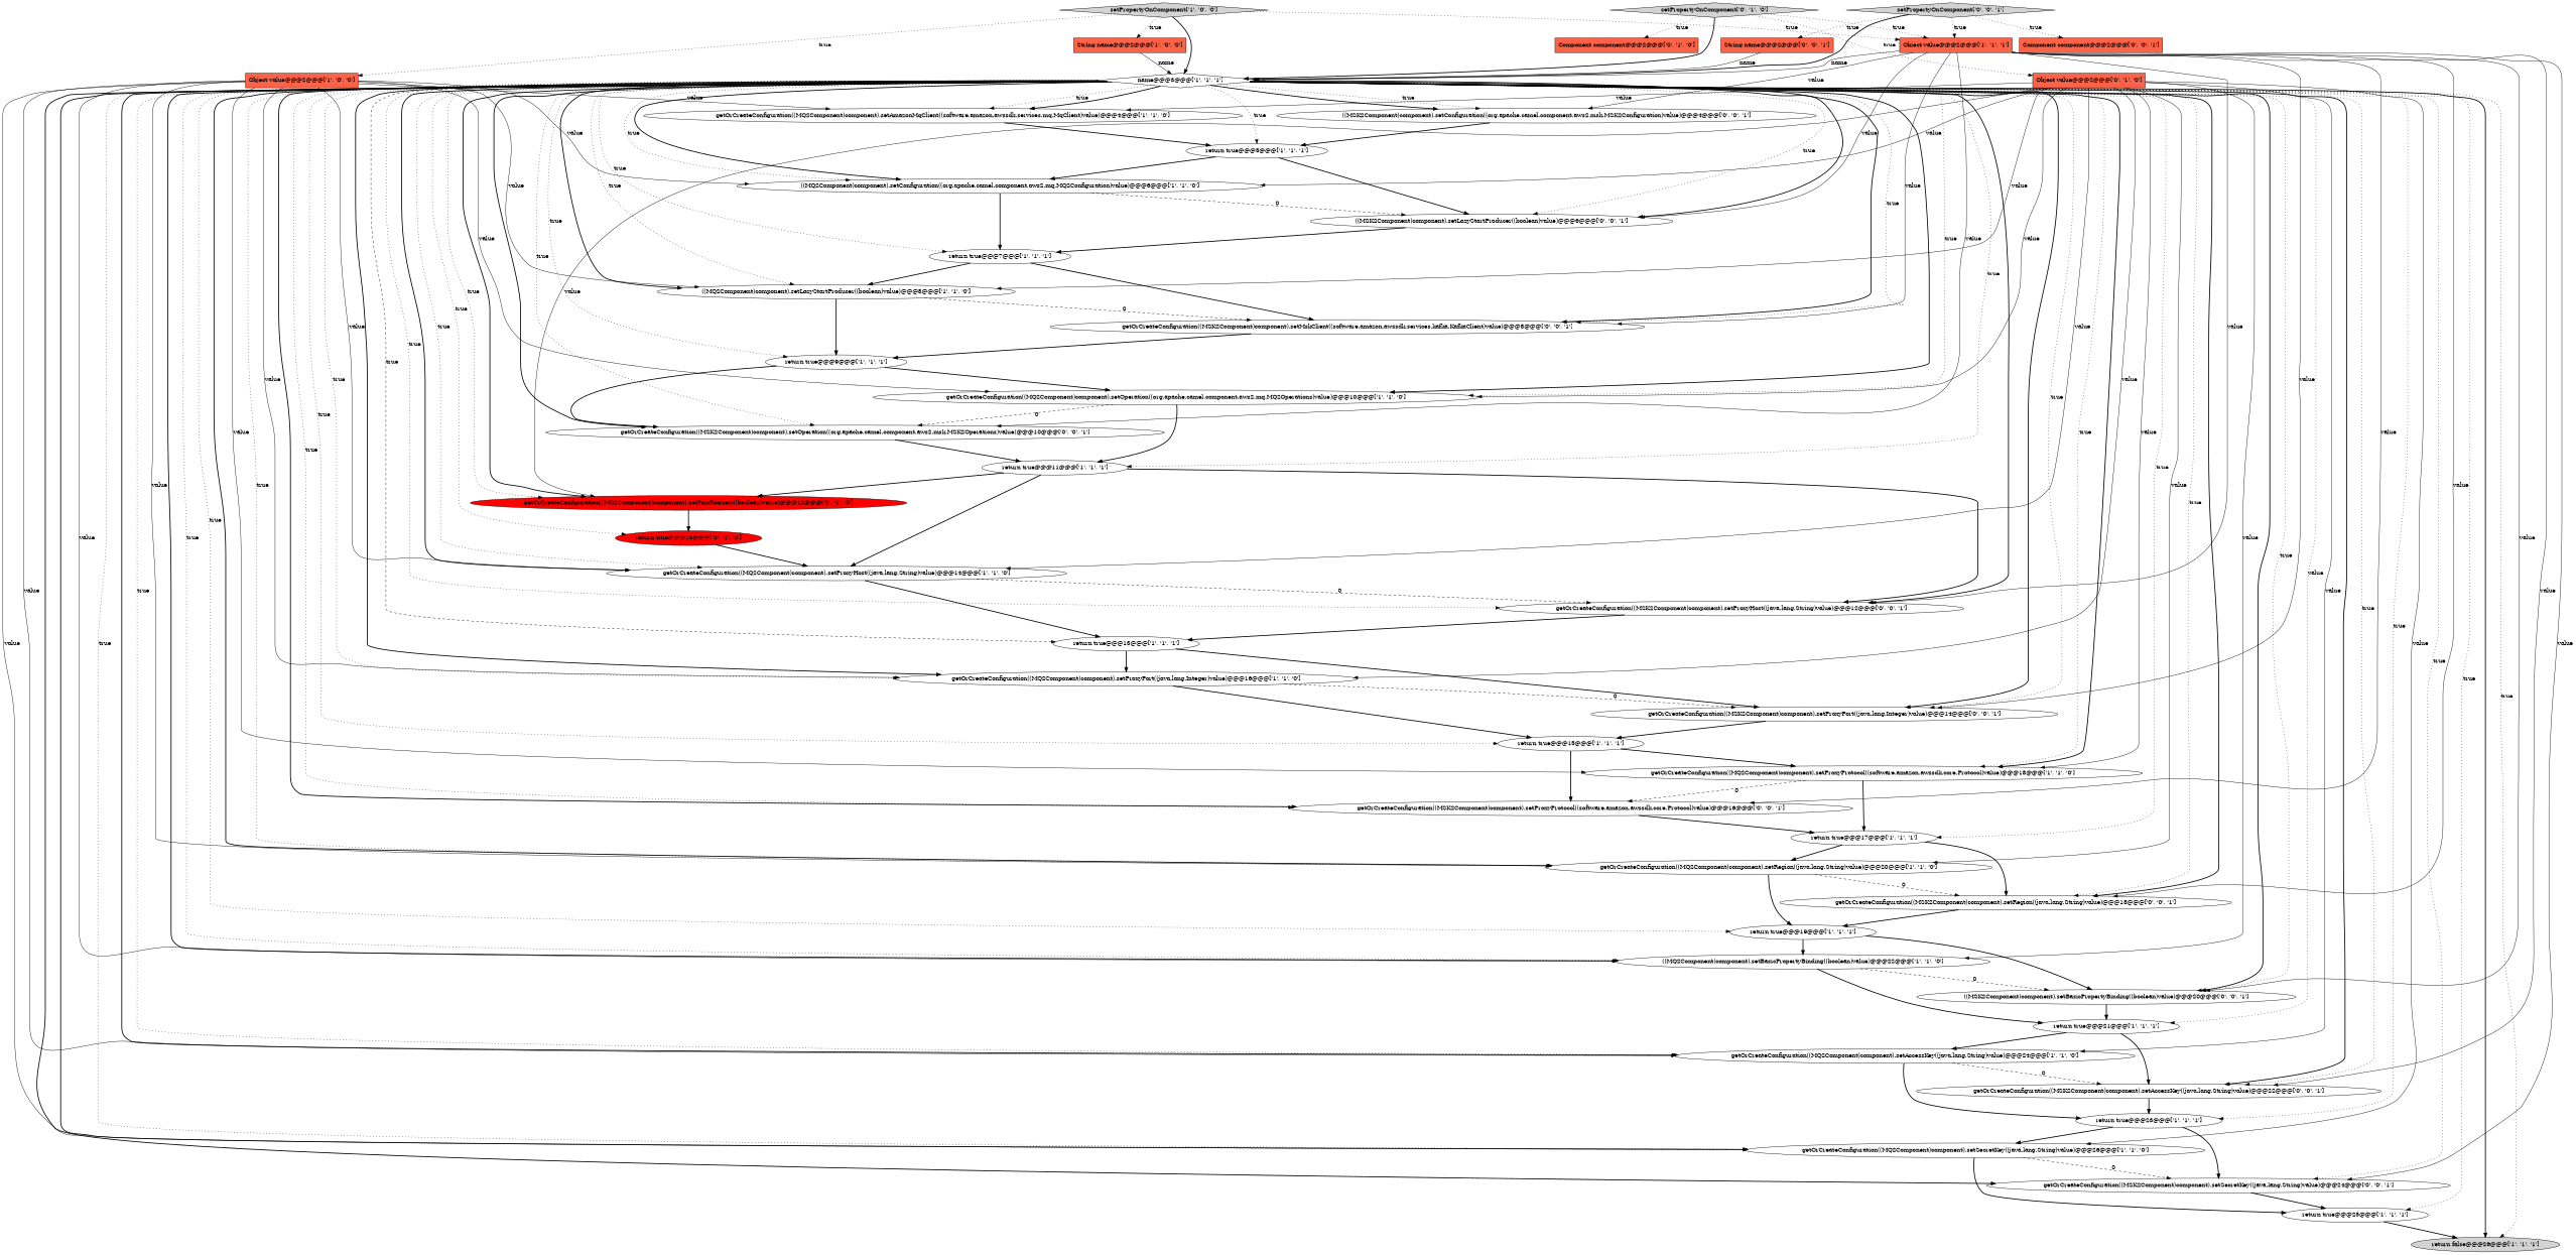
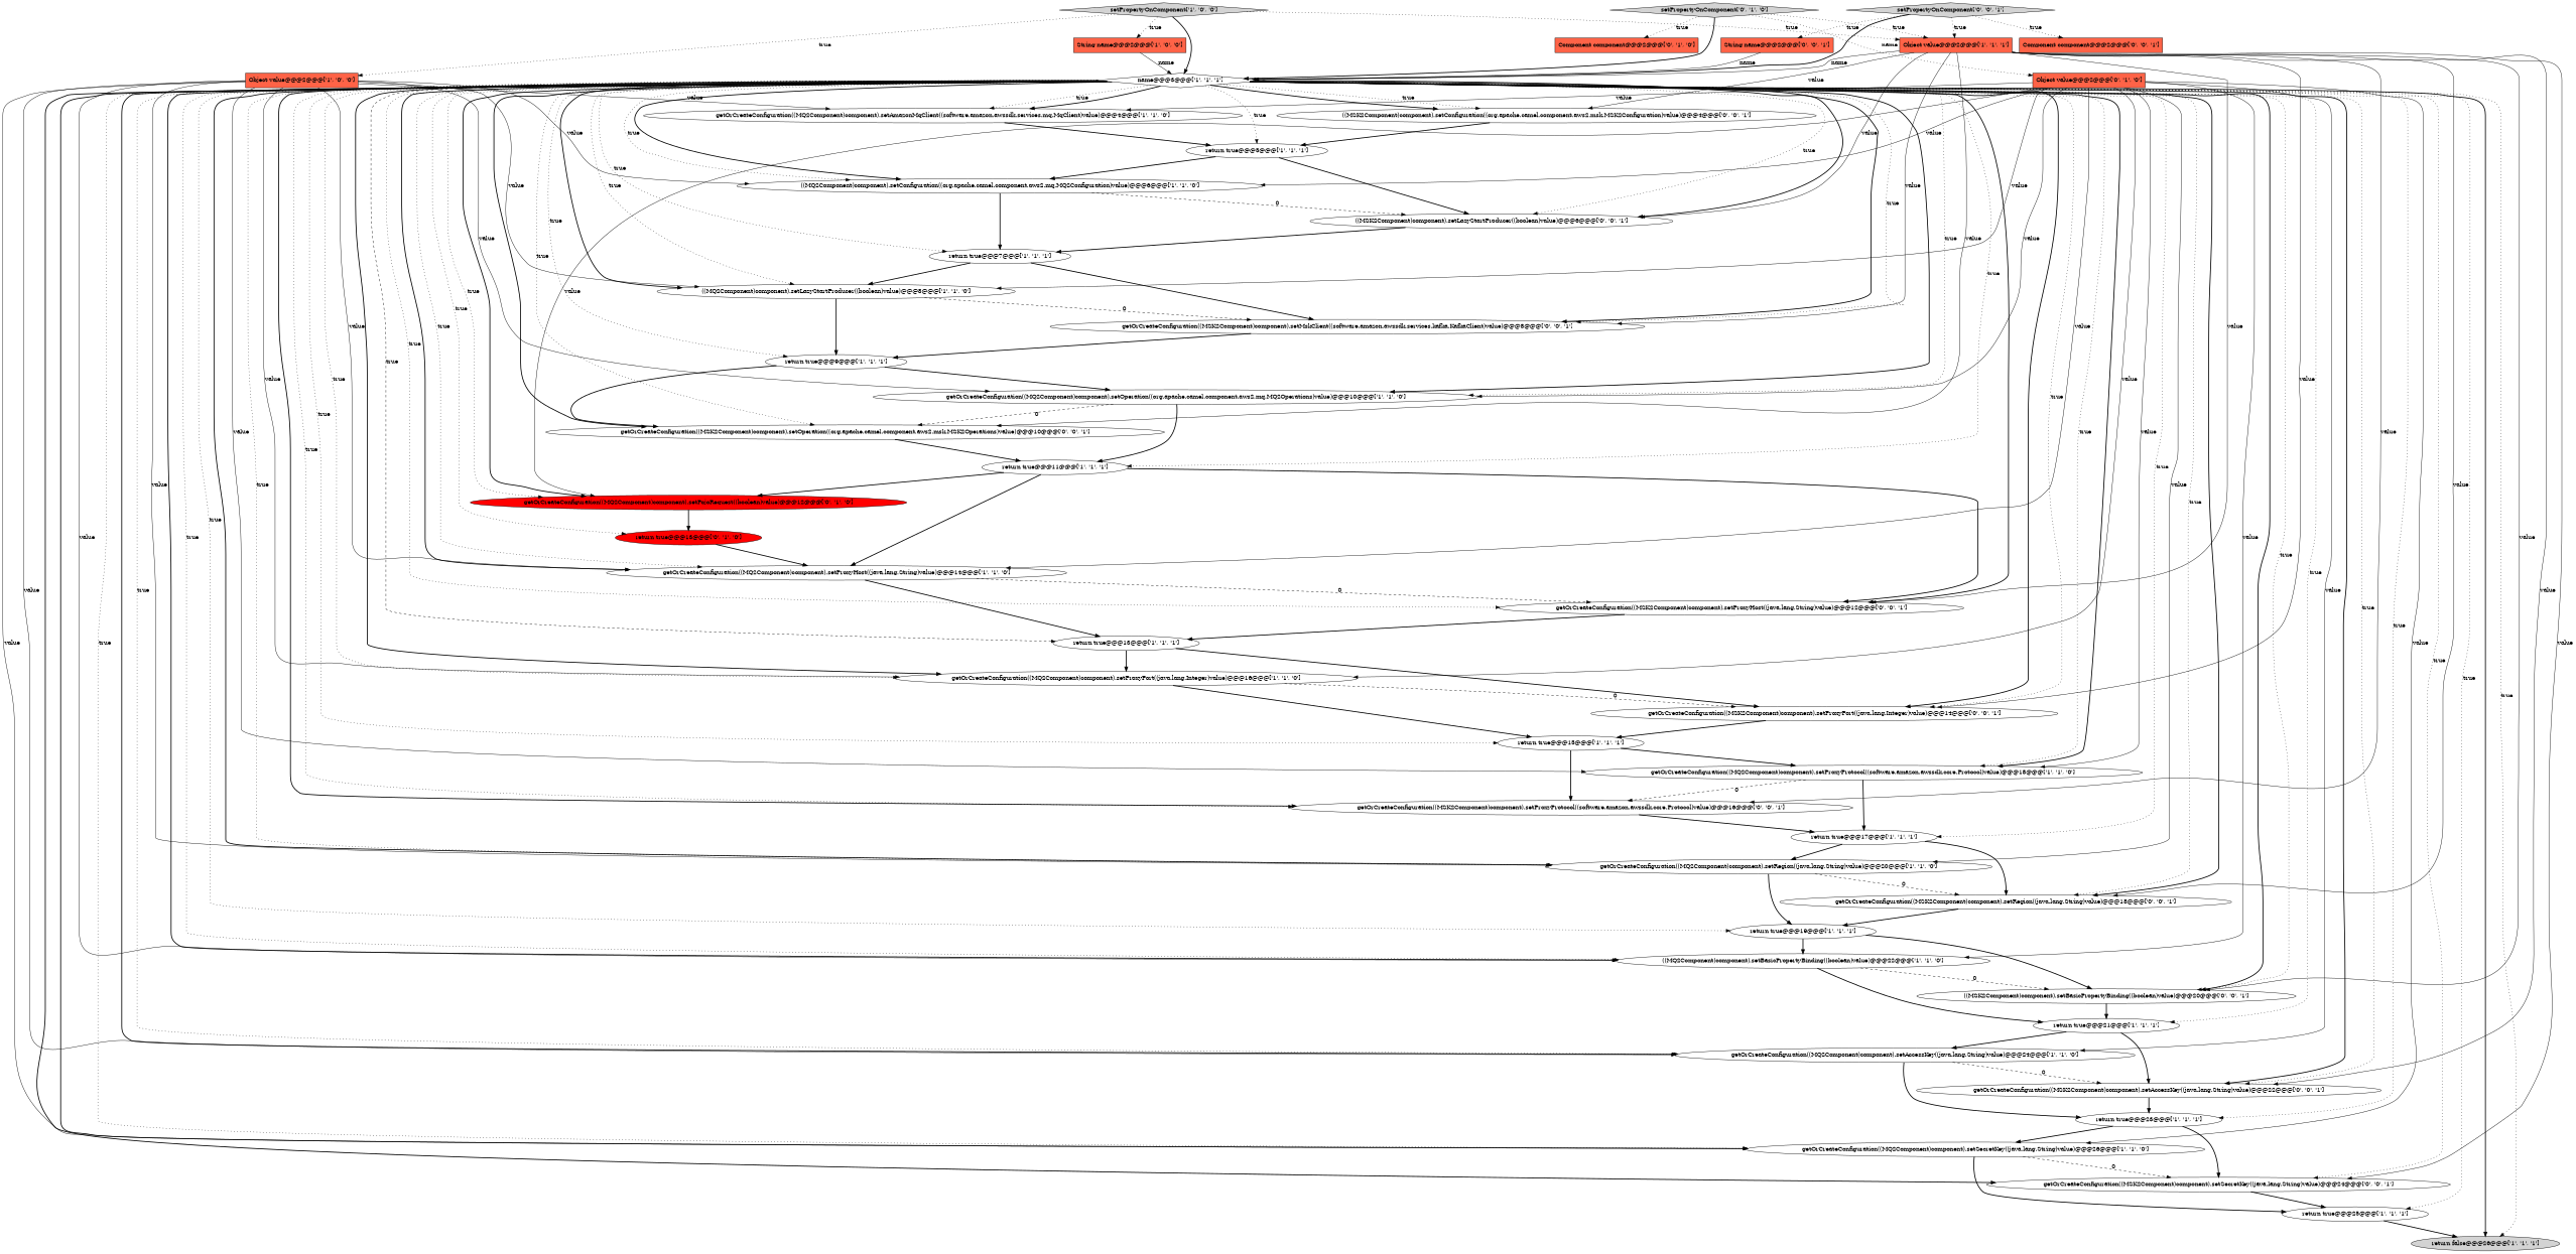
  digraph {
    node [fillcolor=white shape=ellipse style=filled]
    edge [style=bold]
    n1 [label="return true@@@21@@@['1', '1', '1']"]
    n2 [label="getOrCreateConfiguration((MQ2Component)component).setAccessKey((java.lang.String)value)@@@24@@@['1', '1', '0']"]
    n3 [label="getOrCreateConfiguration((MSK2Component)component).setAccessKey((java.lang.String)value)@@@22@@@['0', '0', '1']"]
    n4 [label="return true@@@23@@@['1', '1', '1']"]
    n5 [label="getOrCreateConfiguration((MSK2Component)component).setOperation((org.apache.camel.component.aws2.msk.MSK2Operations)value)@@@10@@@['0', '0', '1']"]
    n6 [label="return true@@@11@@@['1', '1', '1']"]
    n7 [label="getOrCreateConfiguration((MSK2Component)component).setProxyHost((java.lang.String)value)@@@12@@@['0', '0', '1']"]
    n8 [label="getOrCreateConfiguration((MQ2Component)component).setProxyHost((java.lang.String)value)@@@14@@@['1', '1', '0']"]
    n9 [fillcolor=red label="getOrCreateConfiguration((MQ2Component)component).setPojoRequest((boolean)value)@@@12@@@['0', '1', '0']"]
    n10 [label="getOrCreateConfiguration((MQ2Component)component).setOperation((org.apache.camel.component.aws2.mq.MQ2Operations)value)@@@10@@@['1', '1', '0']"]
    n11 [fillcolor=lightgray label="setPropertyOnComponent['0', '1', '0']" shape=diamond]
    n12 [fillcolor=tomato label="Object value@@@2@@@['0', '1', '0']" shape=box]
    n13 [label="name@@@3@@@['1', '1', '1']" shape=diamond]
    n14 [fillcolor=tomato label="Object value@@@2@@@['1', '1', '1']" shape=box]
    n15 [fillcolor=tomato label="Component component@@@2@@@['0', '1', '0']" shape=box]
    n16 [label="((MQ2Component)component).setBasicPropertyBinding((boolean)value)@@@22@@@['1', '1', '0']"]
    n17 [label="getOrCreateConfiguration((MQ2Component)component).setProxyPort((java.lang.Integer)value)@@@16@@@['1', '1', '0']"]
    n18 [label="((MQ2Component)component).setLazyStartProducer((boolean)value)@@@8@@@['1', '1', '0']"]
    n19 [label="((MQ2Component)component).setConfiguration((org.apache.camel.component.aws2.mq.MQ2Configuration)value)@@@6@@@['1', '1', '0']"]
    n20 [label="getOrCreateConfiguration((MQ2Component)component).setAmazonMqClient((software.amazon.awssdk.services.mq.MqClient)value)@@@4@@@['1', '1', '0']"]
    n21 [label="getOrCreateConfiguration((MQ2Component)component).setSecretKey((java.lang.String)value)@@@26@@@['1', '1', '0']"]
    n22 [label="getOrCreateConfiguration((MQ2Component)component).setProxyProtocol((software.amazon.awssdk.core.Protocol)value)@@@18@@@['1', '1', '0']"]
    n23 [label="getOrCreateConfiguration((MQ2Component)component).setRegion((java.lang.String)value)@@@20@@@['1', '1', '0']"]
    n24 [label="getOrCreateConfiguration((MSK2Component)component).setRegion((java.lang.String)value)@@@18@@@['0', '0', '1']"]
    n25 [label="return true@@@19@@@['1', '1', '1']"]
    n26 [label="return true@@@13@@@['1', '1', '1']"]
    n27 [label="((MSK2Component)component).setBasicPropertyBinding((boolean)value)@@@20@@@['0', '0', '1']"]
    n28 [label="return true@@@9@@@['1', '1', '1']"]
    n29 [label="getOrCreateConfiguration((MSK2Component)component).setProxyPort((java.lang.Integer)value)@@@14@@@['0', '0', '1']"]
    n30 [label="return true@@@15@@@['1', '1', '1']"]
    n31 [label="getOrCreateConfiguration((MSK2Component)component).setMskClient((software.amazon.awssdk.services.kafka.KafkaClient)value)@@@8@@@['0', '0', '1']"]
    n32 [label="getOrCreateConfiguration((MSK2Component)component).setSecretKey((java.lang.String)value)@@@24@@@['0', '0', '1']"]
    n33 [label="return true@@@25@@@['1', '1', '1']"]
    n34 [label="return true@@@7@@@['1', '1', '1']"]
    n35 [label="((MSK2Component)component).setLazyStartProducer((boolean)value)@@@6@@@['0', '0', '1']"]
    n36 [label="return true@@@17@@@['1', '1', '1']"]
    n37 [label="getOrCreateConfiguration((MSK2Component)component).setProxyProtocol((software.amazon.awssdk.core.Protocol)value)@@@16@@@['0', '0', '1']"]
    n38 [fillcolor=lightgray label="return false@@@26@@@['1', '1', '1']"]
    n39 [fillcolor=red label="return true@@@13@@@['0', '1', '0']"]
    n40 [label="((MSK2Component)component).setConfiguration((org.apache.camel.component.aws2.msk.MSK2Configuration)value)@@@4@@@['0', '0', '1']"]
    n41 [label="return true@@@5@@@['1', '1', '1']"]
    n42 [fillcolor=tomato label="String name@@@2@@@['1', '0', '0']" shape=box]
    n43 [fillcolor=tomato label="String name@@@2@@@['0', '0', '1']" shape=box]
    n44 [fillcolor=lightgray label="setPropertyOnComponent['1', '0', '0']" shape=diamond]
    n45 [fillcolor=tomato label="Object value@@@2@@@['1', '0', '0']" shape=box]
    n46 [fillcolor=tomato label="Component component@@@2@@@['0', '0', '1']" shape=box]
    n47 [fillcolor=lightgray label="setPropertyOnComponent['0', '0', '1']" shape=diamond]
    n1 -> n2
    n1 -> n3
    n2 -> n3 [label=0 style=dashed]
    n2 -> n4
    n3 -> n4
    n4 -> n21
    n4 -> n32
    n5 -> n6
    n6 -> n7
    n6 -> n8
    n6 -> n9
    n7 -> n26
    n8 -> n7 [label=0 style=dashed]
    n8 -> n26
    n9 -> n39
    n10 -> n5 [label=0 style=dashed]
    n10 -> n6
-   n11 -> n12 [label=true style=dotted]
+   n11 -> n12 [label=name style=dotted]
    n11 -> n13
    n11 -> n14 [label=true style=dotted]
    n11 -> n15 [label=true style=dotted]
    n12 -> n2 [label=value style=solid]
    n12 -> n8 [label=value style=solid]
    n12 -> n9 [label=value style=solid]
    n12 -> n10 [label=value style=solid]
    n12 -> n16 [label=value style=solid]
    n12 -> n17 [label=value style=solid]
    n12 -> n18 [label=value style=solid]
    n12 -> n19 [label=value style=solid]
    n12 -> n20 [label=value style=solid]
    n12 -> n21 [label=value style=solid]
    n12 -> n22 [label=value style=solid]
    n12 -> n23 [label=value style=solid]
-   n13 -> n1 [label=value style=dotted]
+   n13 -> n1 [label=true style=dotted]
    n13 -> n2
    n13 -> n2 [label=true style=dotted]
    n13 -> n3
    n13 -> n3 [label=true style=dotted]
    n13 -> n4 [label=true style=dotted]
    n13 -> n5 [label=true style=dotted]
    n13 -> n5
    n13 -> n6 [label=true style=dotted]
    n13 -> n7
    n13 -> n7 [label=true style=dotted]
    n13 -> n8
    n13 -> n8 [label=true style=dotted]
    n13 -> n9 [label=true style=dotted]
    n13 -> n9
    n13 -> n10 [label=true style=dotted]
    n13 -> n10
    n13 -> n16
    n13 -> n16 [label=true style=dotted]
    n13 -> n17 [label=true style=dotted]
    n13 -> n17
    n13 -> n18
    n13 -> n18 [label=true style=dotted]
    n13 -> n19
    n13 -> n19 [label=true style=dotted]
    n13 -> n20 [label=true style=dotted]
    n13 -> n20
    n13 -> n21
    n13 -> n21 [label=true style=dotted]
    n13 -> n22 [label=true style=dotted]
    n13 -> n22
    n13 -> n23 [label=true style=dotted]
    n13 -> n23
    n13 -> n24 [label=true style=dotted]
    n13 -> n24
    n13 -> n25 [label=true style=dotted]
    n13 -> n26 [label=true style=dashed]
    n13 -> n27
    n13 -> n27 [label=true style=dotted]
    n13 -> n28 [label=true style=dotted]
    n13 -> n29
    n13 -> n29 [label=true style=dotted]
    n13 -> n30 [label=true style=dotted]
    n13 -> n31
    n13 -> n31 [label=true style=dotted]
    n13 -> n32 [label=true style=dotted]
    n13 -> n32
    n13 -> n33 [label=true style=dotted]
    n13 -> n34 [label=true style=dotted]
    n13 -> n35 [label=true style=dotted]
    n13 -> n35
    n13 -> n36 [label=true style=dotted]
    n13 -> n37
    n13 -> n37 [label=true style=dotted]
    n13 -> n38
    n13 -> n38 [label=true style=dotted]
    n13 -> n39 [label=true style=dotted]
    n13 -> n40 [label=true style=dotted]
    n13 -> n40
    n13 -> n41 [label=true style=dotted]
    n14 -> n3 [label=value style=solid]
    n14 -> n5 [label=value style=solid]
    n14 -> n7 [label=value style=solid]
    n14 -> n13 [label=name style=solid]
    n14 -> n24 [label=value style=solid]
    n14 -> n27 [label=value style=solid]
    n14 -> n29 [label=value style=solid]
    n14 -> n31 [label=value style=solid]
    n14 -> n32 [label=value style=solid]
    n14 -> n35 [label=value style=solid]
    n14 -> n37 [label=value style=solid]
    n14 -> n40 [label=value style=solid]
    n16 -> n1
    n16 -> n27 [label=0 style=dashed]
    n17 -> n29 [label=0 style=dashed]
    n17 -> n30
    n18 -> n28
    n18 -> n31 [label=0 style=dashed]
    n19 -> n34
    n19 -> n35 [label=0 style=dashed]
    n20 -> n41
    n21 -> n32 [label=0 style=dashed]
    n21 -> n33
    n22 -> n36
    n22 -> n37 [label=0 style=dashed]
    n23 -> n24 [label=0 style=dashed]
    n23 -> n25
    n24 -> n25
    n25 -> n16
    n25 -> n27
    n26 -> n17
    n26 -> n29
    n27 -> n1
    n28 -> n5
    n28 -> n10
    n29 -> n30
    n30 -> n22
    n30 -> n37
    n31 -> n28
    n32 -> n33
    n33 -> n38
    n34 -> n18
    n34 -> n31
    n35 -> n34
    n36 -> n23
    n36 -> n24
    n37 -> n36
    n39 -> n8
    n40 -> n41
    n41 -> n19
    n41 -> n35
    n42 -> n13 [label=name style=solid]
    n43 -> n13 [label=name style=solid]
    n44 -> n13
    n44 -> n14 [label=true style=dotted]
    n44 -> n42 [label=true style=dotted]
    n44 -> n45 [label=true style=dotted]
    n45 -> n2 [label=value style=solid]
    n45 -> n8 [label=value style=solid]
    n45 -> n10 [label=value style=solid]
    n45 -> n16 [label=value style=solid]
    n45 -> n17 [label=value style=solid]
    n45 -> n18 [label=value style=solid]
    n45 -> n19 [label=value style=solid]
    n45 -> n20 [label=value style=solid]
    n45 -> n21 [label=value style=solid]
    n45 -> n22 [label=value style=solid]
    n45 -> n23 [label=value style=solid]
    n47 -> n13
    n47 -> n14 [label=true style=dotted]
    n47 -> n43 [label=true style=dotted]
    n47 -> n46 [label=true style=dotted]
  }
